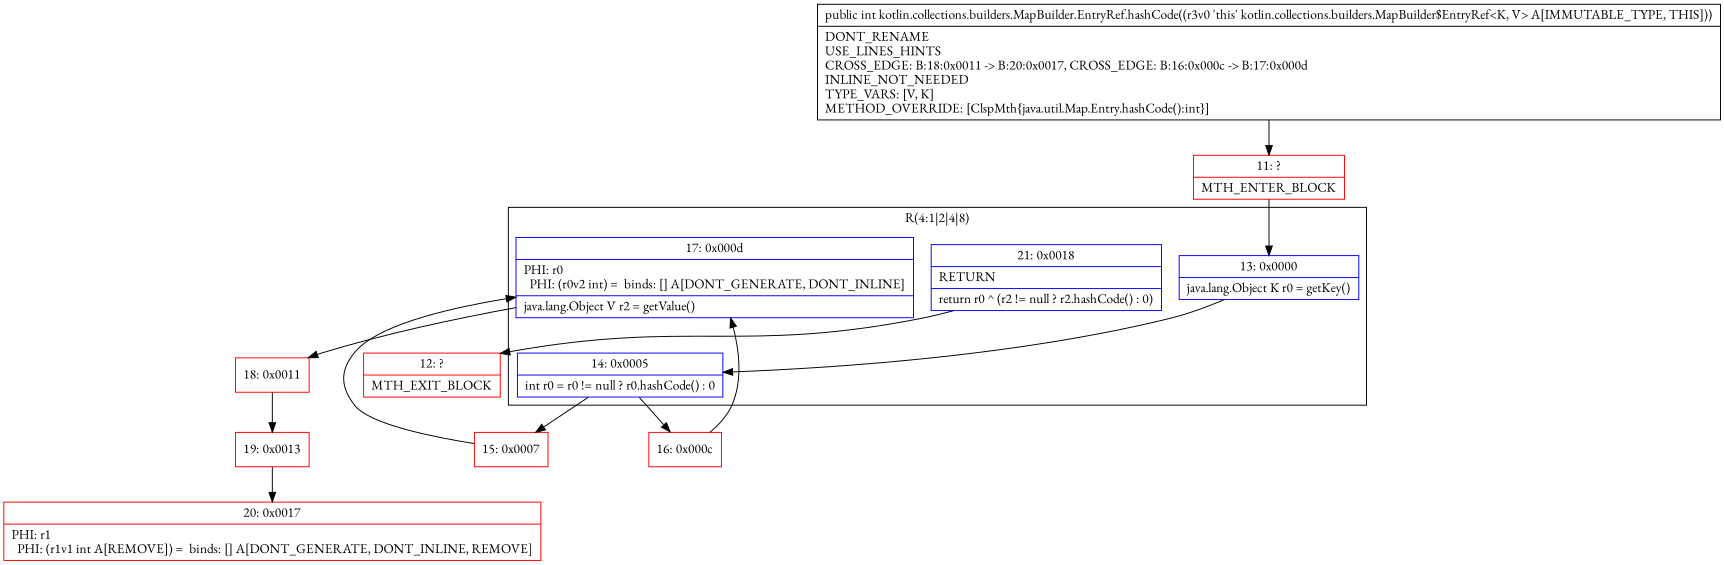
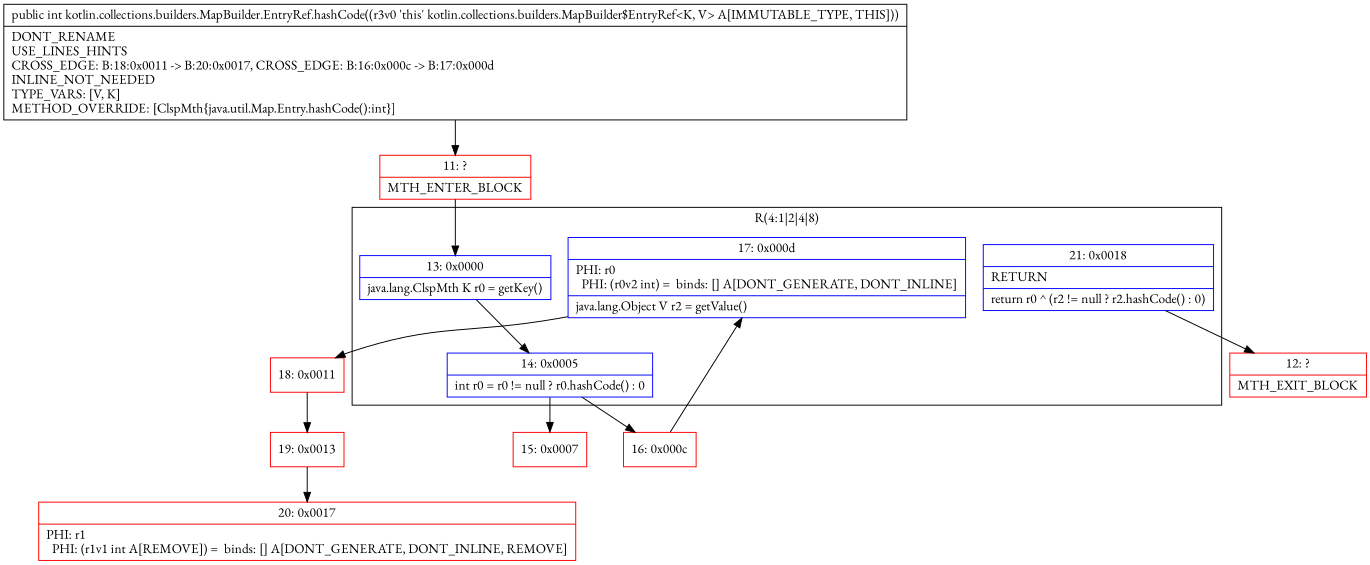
  digraph {
    fontname="EB Garamond"
    node [color=red fontname="EB Garamond" shape=record]
    edge [fontname="EB Garamond"]
-   n1 [color=blue label="{13\:\ 0x0000|java.lang.Object K r0 = getKey()\l}"]
+   n1 [color=blue label="{13\:\ 0x0000|java.lang.ClspMth K r0 = getKey()\l}"]
    n2 [color=blue label="{14\:\ 0x0005|int r0 = r0 != null ? r0.hashCode() : 0\l}"]
    n3 [color=blue label="{17\:\ 0x000d|PHI: r0 \l  PHI: (r0v2 int) =  binds: [] A[DONT_GENERATE, DONT_INLINE]\l|java.lang.Object V r2 = getValue()\l}"]
    n4 [color=blue label="{21\:\ 0x0018|RETURN\l|return r0 ^ (r2 != null ? r2.hashCode() : 0)\l}"]
    n5 [label="{15\:\ 0x0007}"]
    n6 [label="{16\:\ 0x000c}"]
    n7 [label="{18\:\ 0x0011}"]
    n8 [label="{12\:\ ?|MTH_EXIT_BLOCK\l}"]
    n9 [label="{19\:\ 0x0013}"]
    n10 [label="{11\:\ ?|MTH_ENTER_BLOCK\l}"]
    n11 [label="{20\:\ 0x0017|PHI: r1 \l  PHI: (r1v1 int A[REMOVE]) =  binds: [] A[DONT_GENERATE, DONT_INLINE, REMOVE]\l}"]
    n12 [label="{public int kotlin.collections.builders.MapBuilder.EntryRef.hashCode((r3v0 'this' kotlin.collections.builders.MapBuilder$EntryRef\<K, V\> A[IMMUTABLE_TYPE, THIS]))  | DONT_RENAME\lUSE_LINES_HINTS\lCROSS_EDGE: B:18:0x0011 \-\> B:20:0x0017, CROSS_EDGE: B:16:0x000c \-\> B:17:0x000d\lINLINE_NOT_NEEDED\lTYPE_VARS: [V, K]\lMETHOD_OVERRIDE: [ClspMth\{java.util.Map.Entry.hashCode():int\}]\l}" color=""]
    subgraph cluster_1 {
      label="R(4:1|2|4|8)"
      n1
      n2
      n3
      n4
    }
    n1 -> n2
    n2 -> n5
    n2 -> n6
    n3 -> n7
    n4 -> n8
-   n5 -> n3
    n6 -> n3
    n7 -> n9
    n9 -> n11
    n10 -> n1
    n12 -> n10
  }
